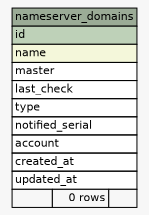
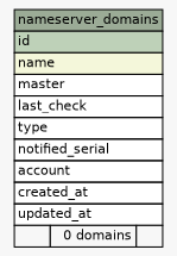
  digraph {
    bgcolor="#f7f7f7"
    fontname=Helvetica
    fontsize=11
    nodesep=0.18
    rankdir=TB
    ranksep=0.46
-   n1 [fontname=Helvetica fontsize=11 label=<     <TABLE BORDER="0" CELLBORDER="1" CELLSPACING="0" BGCOLOR="#ffffff">       <TR><TD COLSPAN="3" BGCOLOR="#9bab96" ALIGN="CENTER">nameserver_domains</TD></TR>       <TR><TD PORT="id" COLSPAN="3" BGCOLOR="#bed1b8" ALIGN="LEFT">id</TD></TR>       <TR><TD PORT="name" COLSPAN="3" BGCOLOR="#f4f7da" ALIGN="LEFT">name</TD></TR>       <TR><TD PORT="master" COLSPAN="3" ALIGN="LEFT">master</TD></TR>       <TR><TD PORT="last_check" COLSPAN="3" ALIGN="LEFT">last_check</TD></TR>       <TR><TD PORT="type" COLSPAN="3" ALIGN="LEFT">type</TD></TR>       <TR><TD PORT="notified_serial" COLSPAN="3" ALIGN="LEFT">notified_serial</TD></TR>       <TR><TD PORT="account" COLSPAN="3" ALIGN="LEFT">account</TD></TR>       <TR><TD PORT="created_at" COLSPAN="3" ALIGN="LEFT">created_at</TD></TR>       <TR><TD PORT="updated_at" COLSPAN="3" ALIGN="LEFT">updated_at</TD></TR>       <TR><TD ALIGN="LEFT" BGCOLOR="#f7f7f7">  </TD><TD ALIGN="RIGHT" BGCOLOR="#f7f7f7">0 rows</TD><TD ALIGN="RIGHT" BGCOLOR="#f7f7f7">  </TD></TR>     </TABLE>> shape=plaintext]
+   n1 [fontname=Helvetica fontsize=11 label=<     <TABLE BORDER="0" CELLBORDER="1" CELLSPACING="0" BGCOLOR="#ffffff">       <TR><TD COLSPAN="3" BGCOLOR="#9bab96" ALIGN="CENTER">nameserver_domains</TD></TR>       <TR><TD PORT="id" COLSPAN="3" BGCOLOR="#bed1b8" ALIGN="LEFT">id</TD></TR>       <TR><TD PORT="name" COLSPAN="3" BGCOLOR="#f4f7da" ALIGN="LEFT">name</TD></TR>       <TR><TD PORT="master" COLSPAN="3" ALIGN="LEFT">master</TD></TR>       <TR><TD PORT="last_check" COLSPAN="3" ALIGN="LEFT">last_check</TD></TR>       <TR><TD PORT="type" COLSPAN="3" ALIGN="LEFT">type</TD></TR>       <TR><TD PORT="notified_serial" COLSPAN="3" ALIGN="LEFT">notified_serial</TD></TR>       <TR><TD PORT="account" COLSPAN="3" ALIGN="LEFT">account</TD></TR>       <TR><TD PORT="created_at" COLSPAN="3" ALIGN="LEFT">created_at</TD></TR>       <TR><TD PORT="updated_at" COLSPAN="3" ALIGN="LEFT">updated_at</TD></TR>       <TR><TD ALIGN="LEFT" BGCOLOR="#f7f7f7">  </TD><TD ALIGN="RIGHT" BGCOLOR="#f7f7f7">0 domains</TD><TD ALIGN="RIGHT" BGCOLOR="#f7f7f7">  </TD></TR>     </TABLE>> shape=plaintext]
  }
